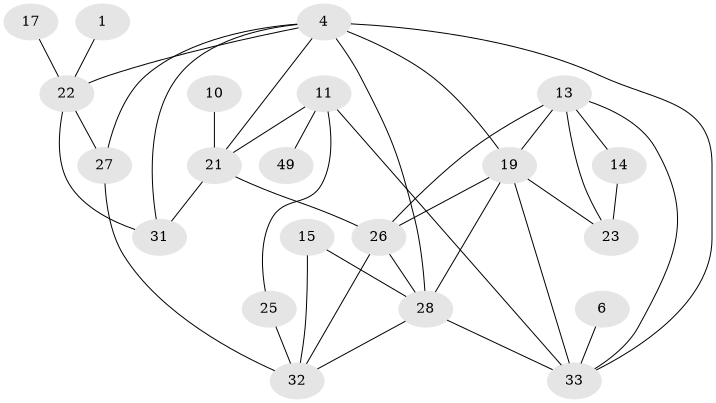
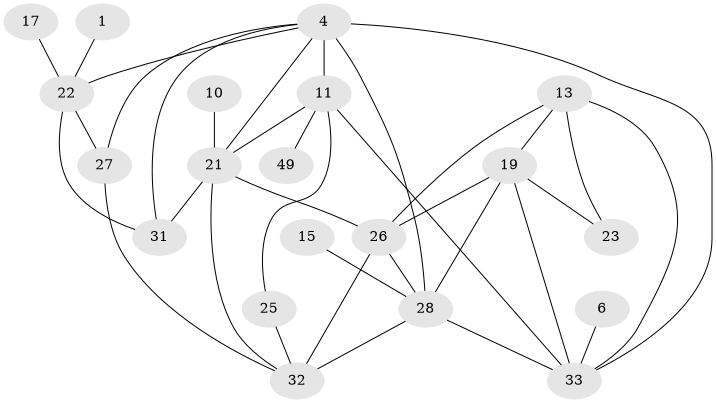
  graph {
    node [color=gray90 style=filled]
    edge [weight=1.0]
    1
    22
    27
    31
    4
    19
    21
    28
    33
    23
    26
    32
    6
    10
    11
    25
    n17 [label=49]
    13
-   14
    15
    17
    1 -- 22
    22 -- 27 [weight=2.0]
    22 -- 31
    27 -- 32
    4 -- 22 [weight=2.0]
    4 -- 27
    4 -- 31
-   4 -- 19 [weight=2.0]
+   4 -- 11 [weight=2.0]
    4 -- 21
    4 -- 28
    4 -- 33
    19 -- 28
    19 -- 33
    19 -- 23
    19 -- 26
    21 -- 31
    21 -- 26
    28 -- 33
    28 -- 32
    26 -- 28
    26 -- 32
    6 -- 33
    10 -- 21
    11 -- 21
    11 -- 33
    11 -- 25
    11 -- n17
    25 -- 32
    13 -- 19
    13 -- 33
    13 -- 23
    13 -- 26
-   13 -- 14
-   14 -- 23 [weight=2.0]
    15 -- 28
-   15 -- 32
+   21 -- 32
    17 -- 22
  }
